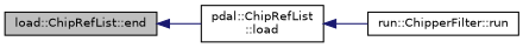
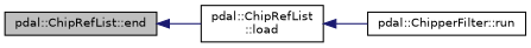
  digraph {
    rankdir=LR
    node [color=black fillcolor=white fontname=Helvetica fontsize=10 shape=record style=filled]
    edge [color=midnightblue dir=back fontname=Helvetica fontsize=10 labelfontname=Helvetica labelfontsize=10 style=solid]
-   n1 [fillcolor=grey75 fontcolor=black height=0.2 label="load::ChipRefList::end" width=0.4]
+   n1 [fillcolor=grey75 fontcolor=black height=0.2 label="pdal::ChipRefList::end" width=0.4]
    n2 [height=0.2 label="pdal::ChipRefList\l::load" width=0.4]
-   n3 [height=0.2 label="run::ChipperFilter::run" width=0.4]
+   n3 [height=0.2 label="pdal::ChipperFilter::run" width=0.4]
    n1 -> n2
    n2 -> n3
  }
